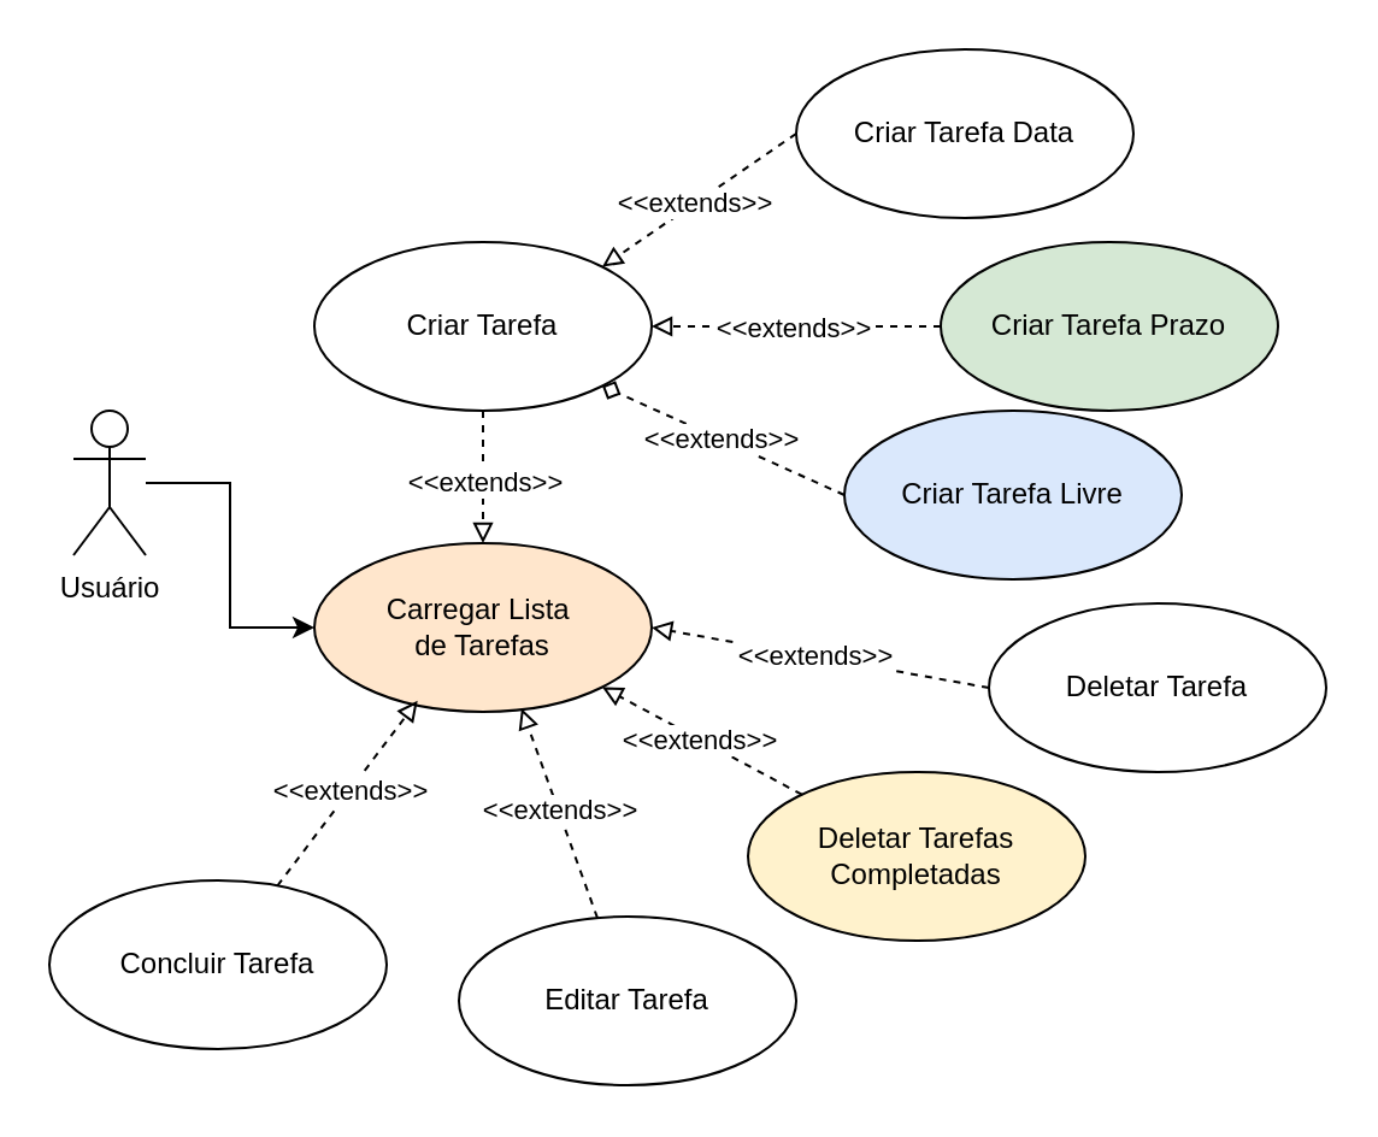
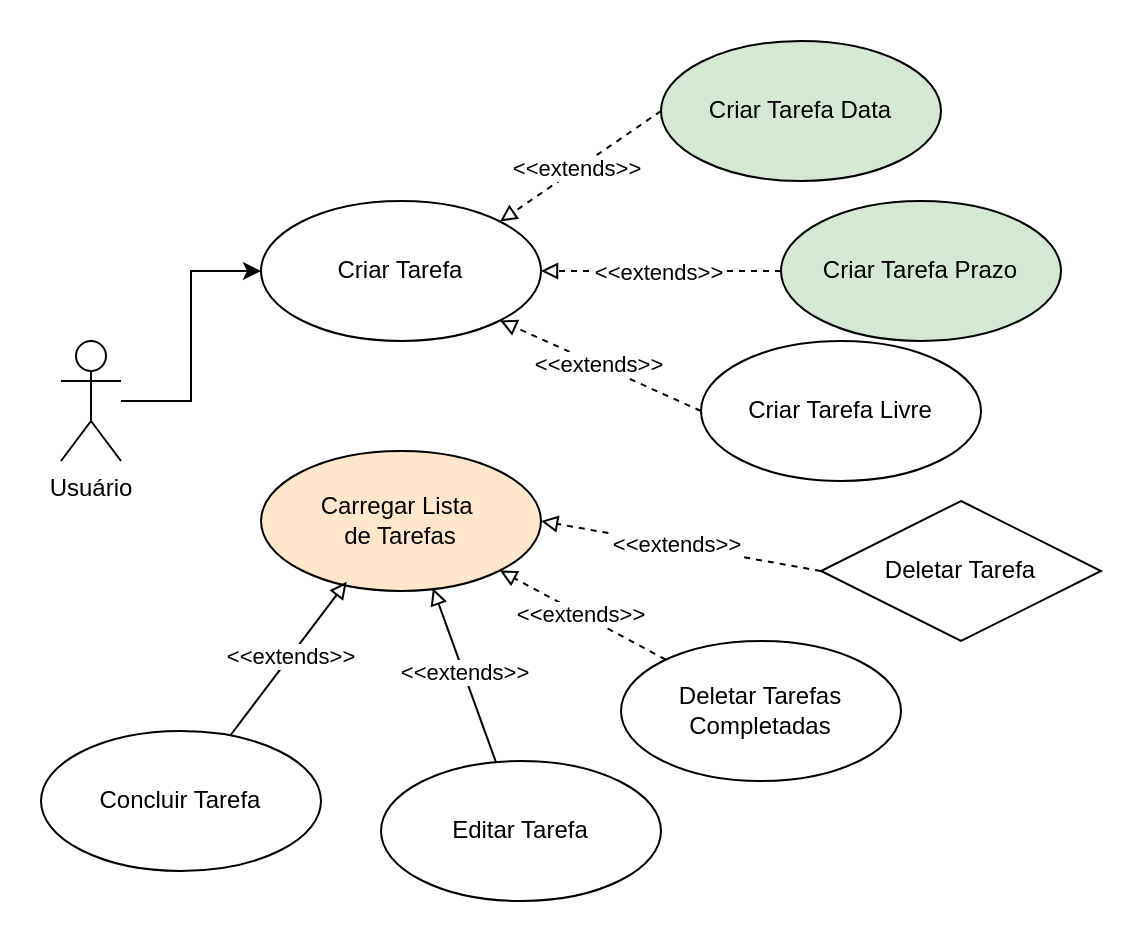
  <mxCell id="0" />
  <mxCell id="1" parent="0" />
- <mxCell id="2" style="edgeStyle=orthogonalEdgeStyle;rounded=0;orthogonalLoop=1;jettySize=auto;html=1;entryX=0;entryY=0.5;entryDx=0;entryDy=0;" parent="1" source="3" target="4" edge="1"><mxGeometry relative="1" as="geometry" /></mxCell>
+ <mxCell id="2" style="edgeStyle=orthogonalEdgeStyle;rounded=0;orthogonalLoop=1;jettySize=auto;html=1;" parent="1" source="3" target="5" edge="1"><mxGeometry relative="1" as="geometry" /></mxCell>
  <mxCell id="3" value="Usuário" style="shape=umlActor;verticalLabelPosition=bottom;verticalAlign=top;html=1;" parent="1" vertex="1"><mxGeometry x="30" y="170" width="30" height="60" as="geometry" /></mxCell>
  <mxCell id="4" value="Carregar Lista&amp;nbsp;&lt;div&gt;de Tarefas&lt;/div&gt;" style="ellipse;whiteSpace=wrap;html=1;fillColor=#ffe6cc;" parent="1" vertex="1"><mxGeometry x="130" y="225" width="140" height="70" as="geometry" /></mxCell>
  <mxCell id="5" value="Criar Tarefa" style="ellipse;whiteSpace=wrap;html=1;" parent="1" vertex="1"><mxGeometry x="130" y="100" width="140" height="70" as="geometry" /></mxCell>
  <mxCell id="6" value="Criar Tarefa Prazo" style="ellipse;whiteSpace=wrap;html=1;fillColor=#d5e8d4;" parent="1" vertex="1"><mxGeometry x="390" y="100" width="140" height="70" as="geometry" /></mxCell>
- <mxCell id="7" value="Criar Tarefa Livre" style="ellipse;whiteSpace=wrap;html=1;fillColor=#dae8fc;" parent="1" vertex="1"><mxGeometry x="350" y="170" width="140" height="70" as="geometry" /></mxCell>
- <mxCell id="8" value="Deletar Tarefas Completadas" style="ellipse;whiteSpace=wrap;html=1;fillColor=#fff2cc;" parent="1" vertex="1"><mxGeometry x="310" y="320" width="140" height="70" as="geometry" /></mxCell>
+ <mxCell id="7" value="Criar Tarefa Livre" style="ellipse;whiteSpace=wrap;html=1;" parent="1" vertex="1"><mxGeometry x="350" y="170" width="140" height="70" as="geometry" /></mxCell>
+ <mxCell id="8" value="Deletar Tarefas Completadas" style="ellipse;whiteSpace=wrap;html=1;" parent="1" vertex="1"><mxGeometry x="310" y="320" width="140" height="70" as="geometry" /></mxCell>
  <mxCell id="9" value="" style="endArrow=block;html=1;rounded=0;endFill=0;dashed=1;entryX=1;entryY=1;entryDx=0;entryDy=0;" parent="1" source="8" target="4" edge="1"><mxGeometry width="50" height="50" relative="1" as="geometry"><mxPoint x="390" y="215" as="sourcePoint" /><mxPoint x="250" y="280" as="targetPoint" /></mxGeometry></mxCell>
  <mxCell id="10" value="&amp;lt;&amp;lt;extends&amp;gt;&amp;gt;" style="edgeLabel;html=1;align=center;verticalAlign=middle;resizable=0;points=[];" parent="9" vertex="1" connectable="0"><mxGeometry x="0.041" relative="1" as="geometry"><mxPoint as="offset" /></mxGeometry></mxCell>
  <mxCell id="11" value="Editar Tarefa" style="ellipse;whiteSpace=wrap;html=1;" parent="1" vertex="1"><mxGeometry x="190" y="380" width="140" height="70" as="geometry" /></mxCell>
- <mxCell id="12" value="" style="endArrow=block;html=1;rounded=0;endFill=0;dashed=1;entryX=0.614;entryY=0.98;entryDx=0;entryDy=0;entryPerimeter=0;" parent="1" source="11" target="4" edge="1"><mxGeometry width="50" height="50" relative="1" as="geometry"><mxPoint x="360" y="340" as="sourcePoint" /><mxPoint x="259" y="295" as="targetPoint" /></mxGeometry></mxCell>
+ <mxCell id="12" value="" style="endArrow=block;html=1;rounded=0;endFill=0;dashed=0;entryX=0.614;entryY=0.98;entryDx=0;entryDy=0;entryPerimeter=0;" parent="1" source="11" target="4" edge="1"><mxGeometry width="50" height="50" relative="1" as="geometry"><mxPoint x="360" y="340" as="sourcePoint" /><mxPoint x="259" y="295" as="targetPoint" /></mxGeometry></mxCell>
  <mxCell id="13" value="&amp;lt;&amp;lt;extends&amp;gt;&amp;gt;" style="edgeLabel;html=1;align=center;verticalAlign=middle;resizable=0;points=[];" parent="12" vertex="1" connectable="0"><mxGeometry x="0.041" relative="1" as="geometry"><mxPoint as="offset" /></mxGeometry></mxCell>
  <mxCell id="14" value="Concluir Tarefa" style="ellipse;whiteSpace=wrap;html=1;" parent="1" vertex="1"><mxGeometry x="20" y="365" width="140" height="70" as="geometry" /></mxCell>
- <mxCell id="15" value="" style="endArrow=block;html=1;rounded=0;endFill=0;dashed=1;entryX=0.306;entryY=0.934;entryDx=0;entryDy=0;entryPerimeter=0;" parent="1" source="14" target="4" edge="1"><mxGeometry width="50" height="50" relative="1" as="geometry"><mxPoint x="281" y="385" as="sourcePoint" /><mxPoint x="210" y="305" as="targetPoint" /></mxGeometry></mxCell>
+ <mxCell id="15" value="" style="endArrow=block;html=1;rounded=0;endFill=0;dashed=0;entryX=0.306;entryY=0.934;entryDx=0;entryDy=0;entryPerimeter=0;" parent="1" source="14" target="4" edge="1"><mxGeometry width="50" height="50" relative="1" as="geometry"><mxPoint x="281" y="385" as="sourcePoint" /><mxPoint x="210" y="305" as="targetPoint" /></mxGeometry></mxCell>
  <mxCell id="16" value="&amp;lt;&amp;lt;extends&amp;gt;&amp;gt;" style="edgeLabel;html=1;align=center;verticalAlign=middle;resizable=0;points=[];" parent="15" vertex="1" connectable="0"><mxGeometry x="0.041" relative="1" as="geometry"><mxPoint as="offset" /></mxGeometry></mxCell>
- <mxCell id="17" value="Deletar Tarefa" style="ellipse;whiteSpace=wrap;html=1;" vertex="1" parent="1"><mxGeometry x="410" y="250" width="140" height="70" as="geometry" /></mxCell>
+ <mxCell id="17" value="Deletar Tarefa" style="rhombus;whiteSpace=wrap;html=1;" vertex="1" parent="1"><mxGeometry x="410" y="250" width="140" height="70" as="geometry" /></mxCell>
  <mxCell id="18" value="" style="endArrow=block;html=1;rounded=0;exitX=0;exitY=0.5;exitDx=0;exitDy=0;endFill=0;dashed=1;entryX=1;entryY=0.5;entryDx=0;entryDy=0;" edge="1" parent="1" source="17" target="4"><mxGeometry width="50" height="50" relative="1" as="geometry"><mxPoint x="390" y="215" as="sourcePoint" /><mxPoint x="280" y="270" as="targetPoint" /></mxGeometry></mxCell>
  <mxCell id="19" value="&amp;lt;&amp;lt;extends&amp;gt;&amp;gt;" style="edgeLabel;html=1;align=center;verticalAlign=middle;resizable=0;points=[];" vertex="1" connectable="0" parent="18"><mxGeometry x="0.041" relative="1" as="geometry"><mxPoint as="offset" /></mxGeometry></mxCell>
- <mxCell id="20" value="Criar Tarefa Data" style="ellipse;whiteSpace=wrap;html=1;" vertex="1" parent="1"><mxGeometry x="330" y="20" width="140" height="70" as="geometry" /></mxCell>
- <mxCell id="21" value="" style="endArrow=block;html=1;rounded=0;exitX=0.5;exitY=1;exitDx=0;exitDy=0;endFill=0;dashed=1;entryX=0.5;entryY=0;entryDx=0;entryDy=0;" edge="1" parent="1" source="5" target="4"><mxGeometry width="50" height="50" relative="1" as="geometry"><mxPoint x="400" y="270" as="sourcePoint" /><mxPoint x="280" y="270" as="targetPoint" /></mxGeometry></mxCell>
- <mxCell id="22" value="&amp;lt;&amp;lt;extends&amp;gt;&amp;gt;" style="edgeLabel;html=1;align=center;verticalAlign=middle;resizable=0;points=[];" vertex="1" connectable="0" parent="21"><mxGeometry x="0.041" relative="1" as="geometry"><mxPoint as="offset" /></mxGeometry></mxCell>
+ <mxCell id="20" value="Criar Tarefa Data" style="ellipse;whiteSpace=wrap;html=1;fillColor=#d5e8d4;" vertex="1" parent="1"><mxGeometry x="330" y="20" width="140" height="70" as="geometry" /></mxCell>
  <mxCell id="23" value="" style="endArrow=block;html=1;rounded=0;exitX=0;exitY=0.5;exitDx=0;exitDy=0;endFill=0;dashed=1;entryX=1;entryY=0;entryDx=0;entryDy=0;" edge="1" parent="1" source="20" target="5"><mxGeometry width="50" height="50" relative="1" as="geometry"><mxPoint x="210" y="180" as="sourcePoint" /><mxPoint x="210" y="235" as="targetPoint" /></mxGeometry></mxCell>
  <mxCell id="24" value="&amp;lt;&amp;lt;extends&amp;gt;&amp;gt;" style="edgeLabel;html=1;align=center;verticalAlign=middle;resizable=0;points=[];" vertex="1" connectable="0" parent="23"><mxGeometry x="0.041" relative="1" as="geometry"><mxPoint as="offset" /></mxGeometry></mxCell>
  <mxCell id="25" value="" style="endArrow=block;html=1;rounded=0;exitX=0;exitY=0.5;exitDx=0;exitDy=0;endFill=0;dashed=1;entryX=1;entryY=0.5;entryDx=0;entryDy=0;" edge="1" parent="1" source="6" target="5"><mxGeometry width="50" height="50" relative="1" as="geometry"><mxPoint x="340" y="65" as="sourcePoint" /><mxPoint x="259" y="120" as="targetPoint" /></mxGeometry></mxCell>
  <mxCell id="26" value="&amp;lt;&amp;lt;extends&amp;gt;&amp;gt;" style="edgeLabel;html=1;align=center;verticalAlign=middle;resizable=0;points=[];" vertex="1" connectable="0" parent="25"><mxGeometry x="0.041" relative="1" as="geometry"><mxPoint as="offset" /></mxGeometry></mxCell>
- <mxCell id="27" value="" style="endArrow=diamond;html=1;rounded=0;exitX=0;exitY=0.5;exitDx=0;exitDy=0;endFill=0;dashed=1;entryX=1;entryY=1;entryDx=0;entryDy=0;" edge="1" parent="1" source="7" target="5"><mxGeometry width="50" height="50" relative="1" as="geometry"><mxPoint x="420" y="135" as="sourcePoint" /><mxPoint x="280" y="145" as="targetPoint" /></mxGeometry></mxCell>
+ <mxCell id="27" value="" style="endArrow=block;html=1;rounded=0;exitX=0;exitY=0.5;exitDx=0;exitDy=0;endFill=0;dashed=1;entryX=1;entryY=1;entryDx=0;entryDy=0;" edge="1" parent="1" source="7" target="5"><mxGeometry width="50" height="50" relative="1" as="geometry"><mxPoint x="420" y="135" as="sourcePoint" /><mxPoint x="280" y="145" as="targetPoint" /></mxGeometry></mxCell>
  <mxCell id="28" value="&amp;lt;&amp;lt;extends&amp;gt;&amp;gt;" style="edgeLabel;html=1;align=center;verticalAlign=middle;resizable=0;points=[];" vertex="1" connectable="0" parent="27"><mxGeometry x="0.041" relative="1" as="geometry"><mxPoint as="offset" /></mxGeometry></mxCell>
